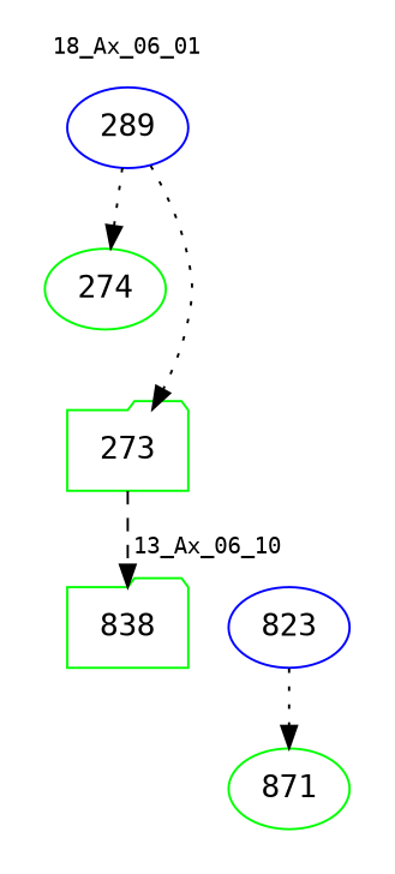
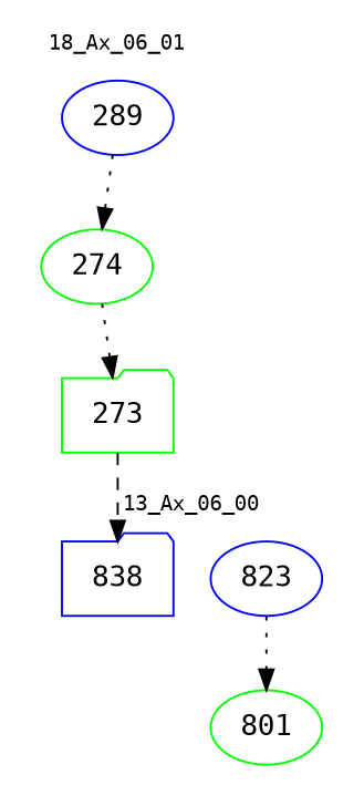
  digraph {
    fontname="DejaVu Sans Mono"
    node [color=green fontname="DejaVu Sans Mono" shape=ellipse]
    edge [color=black fontname="DejaVu Sans Mono" style=dotted]
    n1 [color=blue label=289]
    n2 [label=274]
    n3 [label=273 shape=folder]
    n4 [color=blue label=823]
-   n5 [label=871]
-   n6 [label=838 shape=folder]
+   n5 [label=801]
+   n6 [color=blue label=838 shape=folder]
    subgraph cluster_1 {
      color=white
      fontsize=10
      label="18_Ax_06_01"
      n1
      n2
      n3
    }
    subgraph cluster_2 {
      color=white
      fontsize=10
-     label="13_Ax_06_10"
+     label="13_Ax_06_00"
      n4
      n5
      n6
    }
    n1 -> n2
-   n1 -> n3
+   n2 -> n3
    n3 -> n6 [style=dashed]
    n4 -> n5
  }
